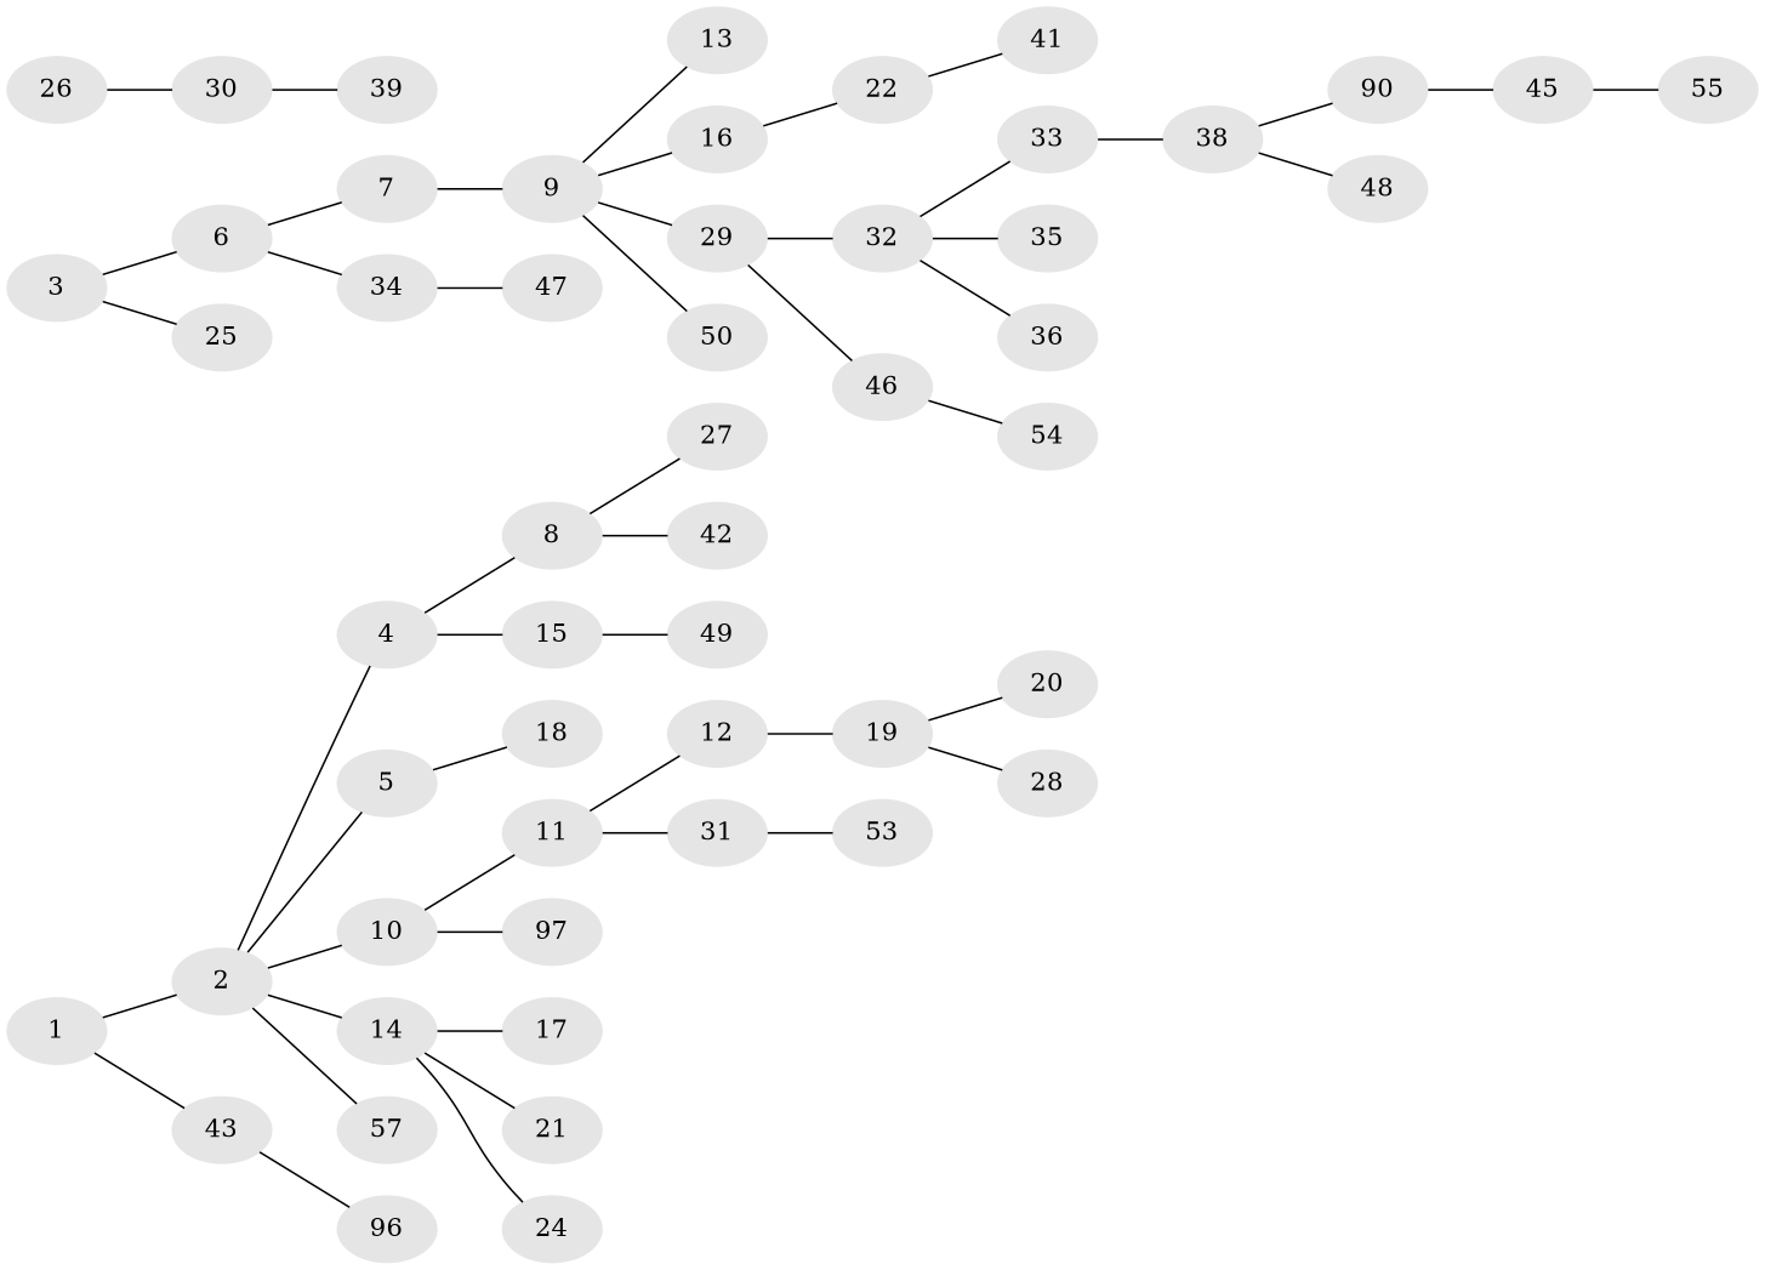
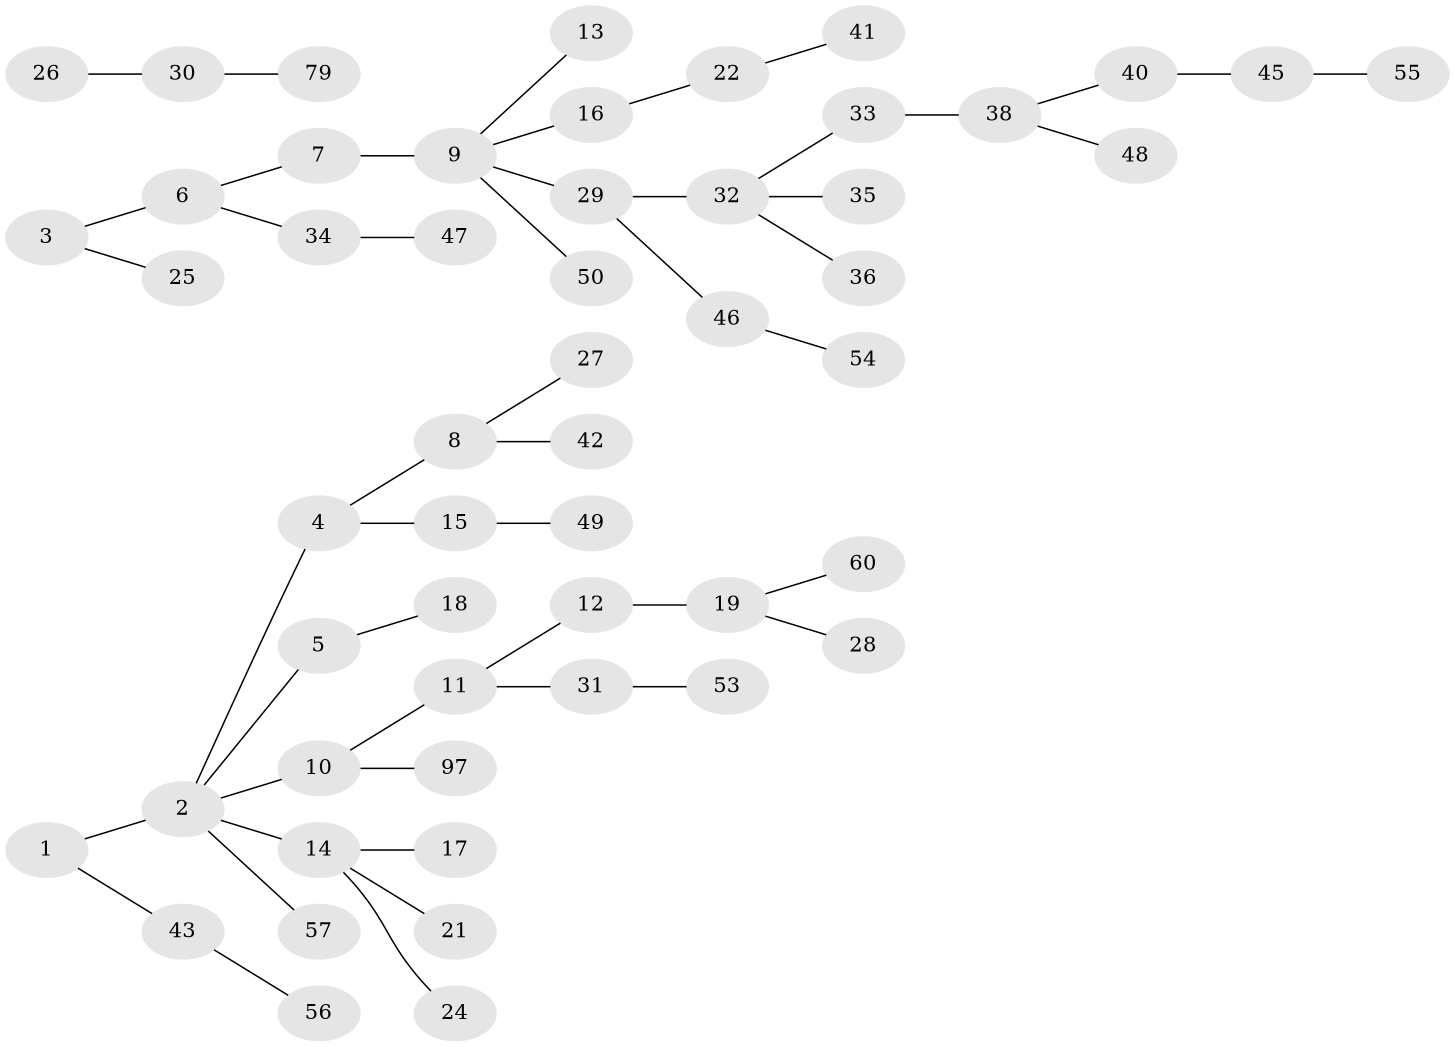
  graph {
    rankdir=LR
    node [color=gray90 style=filled]
    1
    2
    43
    4
    5
    10
    14
    57
    3
    6
    25
-   56 [label=96]
+   56
    8
    15
    18
    11
    n17 [label=97]
    17
    21
    24
    7
    34
    27
    42
    49
    9
    47
    13
    16
    29
    50
    22
    32
    46
    12
    31
    19
    53
-   20
+   20 [label=60]
    28
    26
    30
    41
-   39
+   39 [label=79]
    33
    35
    36
    54
    38
-   40 [label=90]
+   40
    48
    45
    55
    1 -- 2
    1 -- 43
    2 -- 4
    2 -- 5
    2 -- 10
    2 -- 14
    2 -- 57
    43 -- 56
    4 -- 8
    4 -- 15
    5 -- 18
    10 -- 11
    10 -- n17
    14 -- 17
    14 -- 21
    14 -- 24
    3 -- 6
    3 -- 25
    6 -- 7
    6 -- 34
    8 -- 27
    8 -- 42
    15 -- 49
    11 -- 12
    11 -- 31
    7 -- 9
    34 -- 47
    9 -- 13
    9 -- 16
    9 -- 29
    9 -- 50
    16 -- 22
    29 -- 32
    29 -- 46
    22 -- 41
    32 -- 33
    32 -- 35
    32 -- 36
    46 -- 54
    12 -- 19
    31 -- 53
    19 -- 20
    19 -- 28
    26 -- 30
    30 -- 39
    33 -- 38
    38 -- 40
    38 -- 48
    40 -- 45
    45 -- 55
  }
